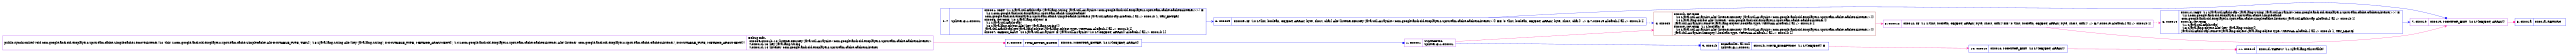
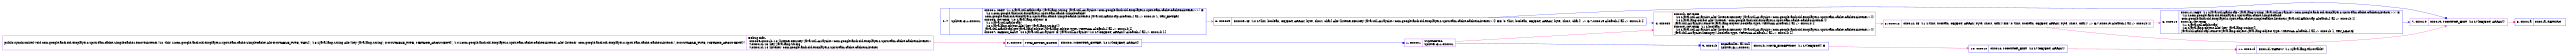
  digraph {
    rankdir=LR
    node [color=blue shape=record]
    edge [arrowhead=vee color=deeppink]
    n1 [label="{0\:\ 0x0000|MTH_ENTER_BLOCK\l|0x0000: MONITOR_ENTER  (r2 I:?[OBJECT, ARRAY]) \l}"]
    n2 [color=purple label="{1\:\ 0x0001|SYNTHETIC\lSplitter:B:1:0x0001\l}"]
    n3 [label="{9\:\ 0x001b|ExcHandler: all null\lSplitter:B:1:0x0001\l|0x001b: MOVE_EXCEPTION  (r1 I:?[OBJECT]) =  \l}"]
    n4 [color=brown label="{4\:\ 0x000b|0x000b: INVOKE  \l  (r0 I:java.util.ArrayList A[D('listenersForKey' java.util.ArrayList\<com.google.android.exoplayer2.upstream.cache.Cache$Listener\>)])\l  (r4 I:java.lang.Object A[D('listener' com.google.android.exoplayer2.upstream.cache.Cache$Listener)])\l java.util.ArrayList.remove(java.lang.Object):boolean type: VIRTUAL A[Catch:\{ all \-\> 0x001b \}]\l0x000e: INVOKE  (r1 I:boolean) = \l  (r0 I:java.util.ArrayList A[D('listenersForKey' java.util.ArrayList\<com.google.android.exoplayer2.upstream.cache.Cache$Listener\>)])\l java.util.ArrayList.isEmpty():boolean type: VIRTUAL A[Catch:\{ all \-\> 0x001b \}]\l}"]
    n5 [label="{2\:\ ?|Splitter:B:1:0x0001\l|0x0001: IGET  (r1 I:java.util.HashMap\<java.lang.String, java.util.ArrayList\<com.google.android.exoplayer2.upstream.cache.Cache$Listener\>\>) = \l  (r2 I:com.google.android.exoplayer2.upstream.cache.SimpleCache)\l com.google.android.exoplayer2.upstream.cache.SimpleCache.listeners java.util.HashMap A[Catch:\{ all \-\> 0x001b \}, TRY_ENTER]\l0x0003: INVOKE  (r0 I:java.lang.Object) = \l  (r1 I:java.util.HashMap)\l  (r3 I:java.lang.Object A[D('key' java.lang.String)])\l java.util.HashMap.get(java.lang.Object):java.lang.Object type: VIRTUAL A[Catch:\{ all \-\> 0x001b \}]\l0x0007: CHECK_CAST  (r0 I:java.util.ArrayList) = (java.util.ArrayList) (r0 I:?[OBJECT, ARRAY]) A[Catch:\{ all \-\> 0x001b \}]\l}"]
    n6 [label="{3\:\ 0x0009|0x0009: IF  (r0 I:?[int, boolean, OBJECT, ARRAY, byte, short, char] A[D('listenersForKey' java.util.ArrayList\<com.google.android.exoplayer2.upstream.cache.Cache$Listener\>)]) == (0 ?[int, boolean, OBJECT, ARRAY, byte, short, char])  \-\> B:7:0x0019 A[Catch:\{ all \-\> 0x001b \}]\l}"]
    n7 [label="{10\:\ 0x001c|0x001c: MONITOR_EXIT  (r2 I:?[OBJECT, ARRAY]) \l}"]
    n8 [color=purple label="{7\:\ 0x0019|0x0019: MONITOR_EXIT  (r2 I:?[OBJECT, ARRAY]) \l}"]
    n9 [color=purple label="{5\:\ 0x0012|0x0012: IF  (r1 I:?[int, boolean, OBJECT, ARRAY, byte, short, char]) == (0 ?[int, boolean, OBJECT, ARRAY, byte, short, char])  \-\> B:7:0x0019 A[Catch:\{ all \-\> 0x001b \}]\l}"]
    n10 [label="{8\:\ 0x001a|0x001a: RETURN   \l}"]
    n11 [label="{6\:\ 0x0014|0x0014: IGET  (r1 I:java.util.HashMap\<java.lang.String, java.util.ArrayList\<com.google.android.exoplayer2.upstream.cache.Cache$Listener\>\>) = \l  (r2 I:com.google.android.exoplayer2.upstream.cache.SimpleCache)\l com.google.android.exoplayer2.upstream.cache.SimpleCache.listeners java.util.HashMap A[Catch:\{ all \-\> 0x001b \}]\l0x0016: INVOKE  \l  (r1 I:java.util.HashMap)\l  (r3 I:java.lang.Object A[D('key' java.lang.String)])\l java.util.HashMap.remove(java.lang.Object):java.lang.Object type: VIRTUAL A[Catch:\{ all \-\> 0x001b \}, TRY_LEAVE]\l}"]
    n12 [label="{11\:\ 0x001d|0x001d: THROW  (r1 I:java.lang.Throwable) \l}"]
    n13 [color=purple label="{public synchronized void com.google.android.exoplayer2.upstream.cache.SimpleCache.removeListener((r2 'this' I:com.google.android.exoplayer2.upstream.cache.SimpleCache A[IMMUTABLE_TYPE, THIS]), (r3 I:java.lang.String A[D('key' java.lang.String), IMMUTABLE_TYPE, METHOD_ARGUMENT]), (r4 I:com.google.android.exoplayer2.upstream.cache.Cache$Listener A[D('listener' com.google.android.exoplayer2.upstream.cache.Cache$Listener), IMMUTABLE_TYPE, METHOD_ARGUMENT]))  | Debug Info:\l  0x0009\-0x001b: r0 'listenersForKey' java.util.ArrayList\<com.google.android.exoplayer2.upstream.cache.Cache$Listener\>\l  ?\-0x001d: r3 'key' java.lang.String\l  ?\-0x001d: r4 'listener' com.google.android.exoplayer2.upstream.cache.Cache$Listener\l}"]
    n1 -> n2 [arrowhead=box color=blue]
    n2 -> n3 [arrowhead=box color=blue]
    n2 -> n4
    n3 -> n7
    n4 -> n9
-   n5 -> n6 [color=blue]
+   n5 -> n6
    n6 -> n4 [color=blue style=dashed]
    n6 -> n8 [arrowhead=box color=blue]
    n7 -> n12 [arrowhead=box]
    n8 -> n10 [arrowhead=box]
    n9 -> n8
    n9 -> n11 [style=dashed]
    n11 -> n8 [color=blue]
    n13 -> n1 [arrowhead=box]
  }
